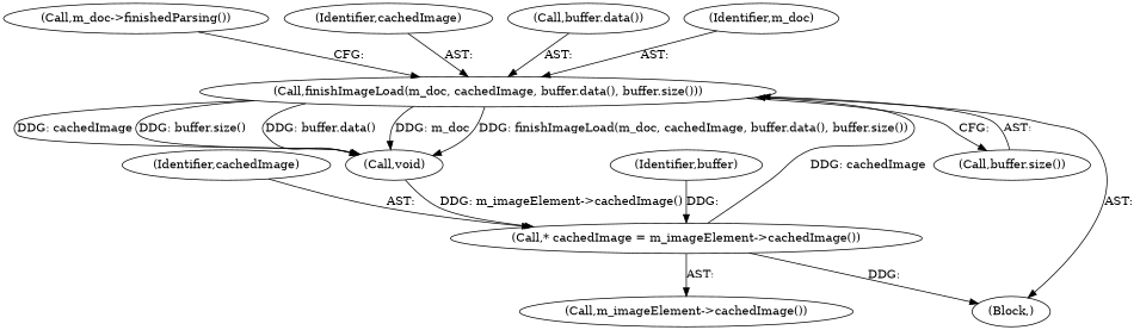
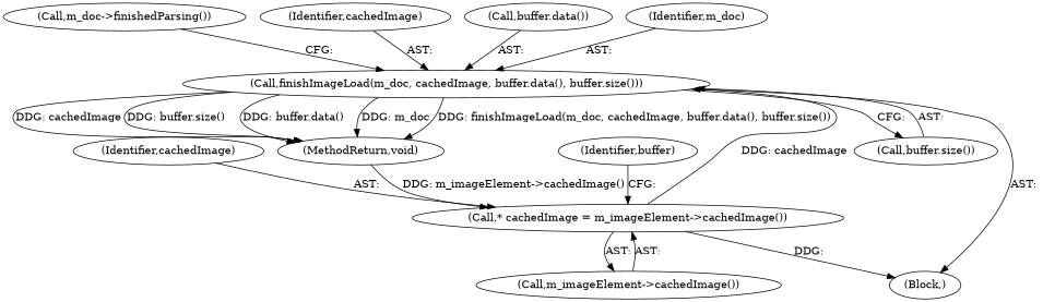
  digraph {
    n1 [label="(Call,finishImageLoad(m_doc, cachedImage, buffer.data(), buffer.size()))"]
-   n2 [label="(Call,void)"]
+   n2 [label="(MethodReturn,void)"]
    n3 [label="(Block,)"]
    n4 [label="(Call,buffer.size())"]
    n5 [label="(Call,* cachedImage = m_imageElement->cachedImage())"]
    n6 [label="(Call,m_imageElement->cachedImage())"]
    n7 [label="(Identifier,buffer)"]
    n8 [label="(Call,m_doc->finishedParsing())"]
    n9 [label="(Identifier,cachedImage)"]
    n10 [label="(Call,buffer.data())"]
    n11 [label="(Identifier,m_doc)"]
    n12 [label="(Identifier,cachedImage)"]
    n1 -> n2 [label="DDG: buffer.size()"]
    n1 -> n2 [label="DDG: buffer.data()"]
    n1 -> n2 [label="DDG: m_doc"]
    n1 -> n2 [label="DDG: finishImageLoad(m_doc, cachedImage, buffer.data(), buffer.size())"]
    n1 -> n2 [label="DDG: cachedImage"]
    n1 -> n3 [label="AST: "]
    n1 -> n4 [label="CFG: "]
    n2 -> n5 [label="DDG: m_imageElement->cachedImage()"]
    n4 -> n1 [label="AST: "]
    n5 -> n1 [label="DDG: cachedImage"]
    n5 -> n3 [label="DDG: "]
    n5 -> n6 [label="AST: "]
-   n7 -> n5 [label="DDG: "]
+   n6 -> n5 [label="AST: "]
+   n7 -> n5 [label="CFG: "]
    n8 -> n1 [label="CFG: "]
    n9 -> n1 [label="AST: "]
    n10 -> n1 [label="AST: "]
    n11 -> n1 [label="AST: "]
    n12 -> n5 [label="AST: "]
  }
